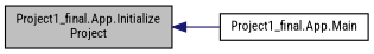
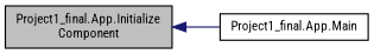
  digraph {
    rankdir=LR
    fontname="Roboto Condensed"
    node [color=black fontname="Roboto Condensed" fontsize=10 shape=record style=filled]
-   n1 [fillcolor=grey75 fontcolor=black height=0.2 label="Project1_final.App.Initialize\lProject" width=0.4]
+   n1 [fillcolor=grey75 fontcolor=black height=0.2 label="Project1_final.App.Initialize\lComponent" width=0.4]
    n2 [fillcolor=white height=0.2 label="Project1_final.App.Main" width=0.4]
    n1 -> n2 [color=midnightblue dir=back fontname="Roboto Condensed" fontsize=10 labelfontname=Helvetica labelfontsize=10 style=solid]
  }
